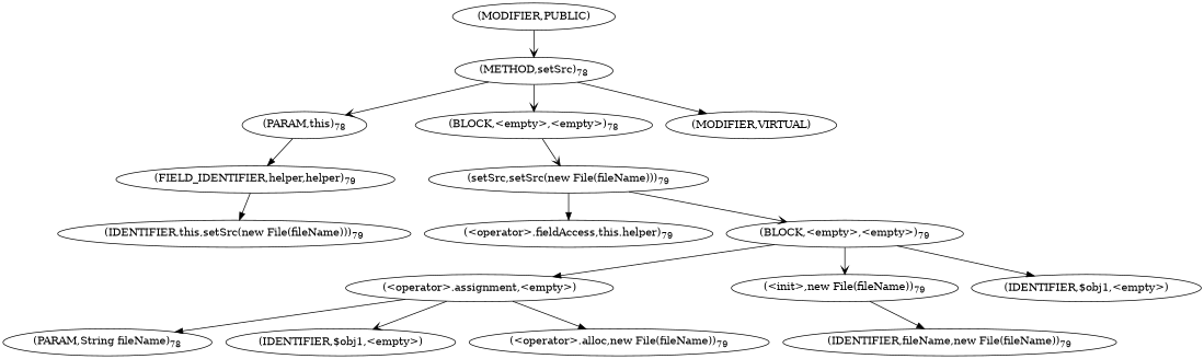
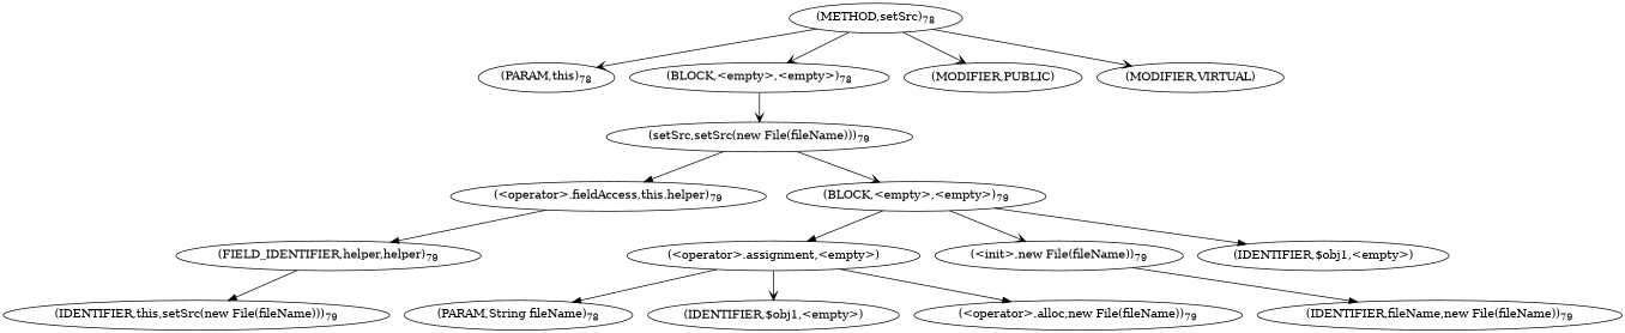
  digraph {
    edge [arrowhead=normal]
    n1 [label=<(METHOD,setSrc)<SUB>78</SUB>>]
    n2 [label=<(PARAM,this)<SUB>78</SUB>>]
    n3 [label=<(BLOCK,&lt;empty&gt;,&lt;empty&gt;)<SUB>78</SUB>>]
    n4 [label=<(MODIFIER,PUBLIC)>]
    n5 [label=<(MODIFIER,VIRTUAL)>]
    n6 [label=<(PARAM,String fileName)<SUB>78</SUB>>]
    n7 [label=<(setSrc,setSrc(new File(fileName)))<SUB>79</SUB>>]
    n8 [label=<(&lt;operator&gt;.fieldAccess,this.helper)<SUB>79</SUB>>]
    n9 [label=<(BLOCK,&lt;empty&gt;,&lt;empty&gt;)<SUB>79</SUB>>]
    n10 [label=<(FIELD_IDENTIFIER,helper,helper)<SUB>79</SUB>>]
    n11 [label=<(&lt;operator&gt;.assignment,&lt;empty&gt;)>]
    n12 [label=<(&lt;init&gt;,new File(fileName))<SUB>79</SUB>>]
    n13 [label=<(IDENTIFIER,$obj1,&lt;empty&gt;)>]
    n14 [label=<(IDENTIFIER,this,setSrc(new File(fileName)))<SUB>79</SUB>>]
    n15 [label=<(IDENTIFIER,$obj1,&lt;empty&gt;)>]
    n16 [label=<(&lt;operator&gt;.alloc,new File(fileName))<SUB>79</SUB>>]
    n17 [label=<(IDENTIFIER,fileName,new File(fileName))<SUB>79</SUB>>]
    n1 -> n2 [arrowhead=vee]
    n1 -> n3 [arrowhead=vee]
-   n4 -> n1 [arrowhead=vee]
-   n1 -> n5
+   n1 -> n4 [arrowhead=vee]
+   n1 -> n5 [arrowhead=vee]
    n3 -> n7 [arrowhead=vee]
    n7 -> n8
    n7 -> n9 [arrowhead=vee]
-   n2 -> n10
+   n8 -> n10
    n9 -> n11
    n9 -> n12 [arrowhead=vee]
    n9 -> n13
    n10 -> n14
    n11 -> n6
    n11 -> n15 [arrowhead=vee]
    n11 -> n16
    n12 -> n17
  }
